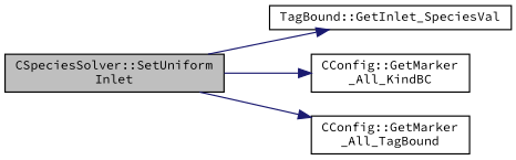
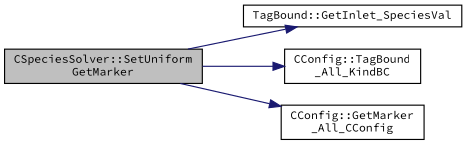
  digraph {
    fontname="Source Code Pro"
    rankdir=LR
    node [color=black fillcolor=white fontname="Source Code Pro" fontsize=10 shape=record style=filled]
    edge [color=midnightblue fontname="Source Code Pro" fontsize=10 labelfontname=Helvetica labelfontsize=10 style=solid]
-   n1 [fillcolor=grey75 fontcolor=black height=0.2 label="CSpeciesSolver::SetUniform\lInlet" width=0.4]
+   n1 [fillcolor=grey75 fontcolor=black height=0.2 label="CSpeciesSolver::SetUniform\lGetMarker" width=0.4]
    n2 [height=0.2 label="TagBound::GetInlet_SpeciesVal" width=0.4]
-   n3 [height=0.2 label="CConfig::GetMarker\l_All_KindBC" width=0.4]
-   n4 [height=0.2 label="CConfig::GetMarker\l_All_TagBound" width=0.4]
+   n3 [height=0.2 label="CConfig::TagBound\l_All_KindBC" width=0.4]
+   n4 [height=0.2 label="CConfig::GetMarker\l_All_CConfig" width=0.4]
    n1 -> n2
    n1 -> n3
    n1 -> n4
  }
